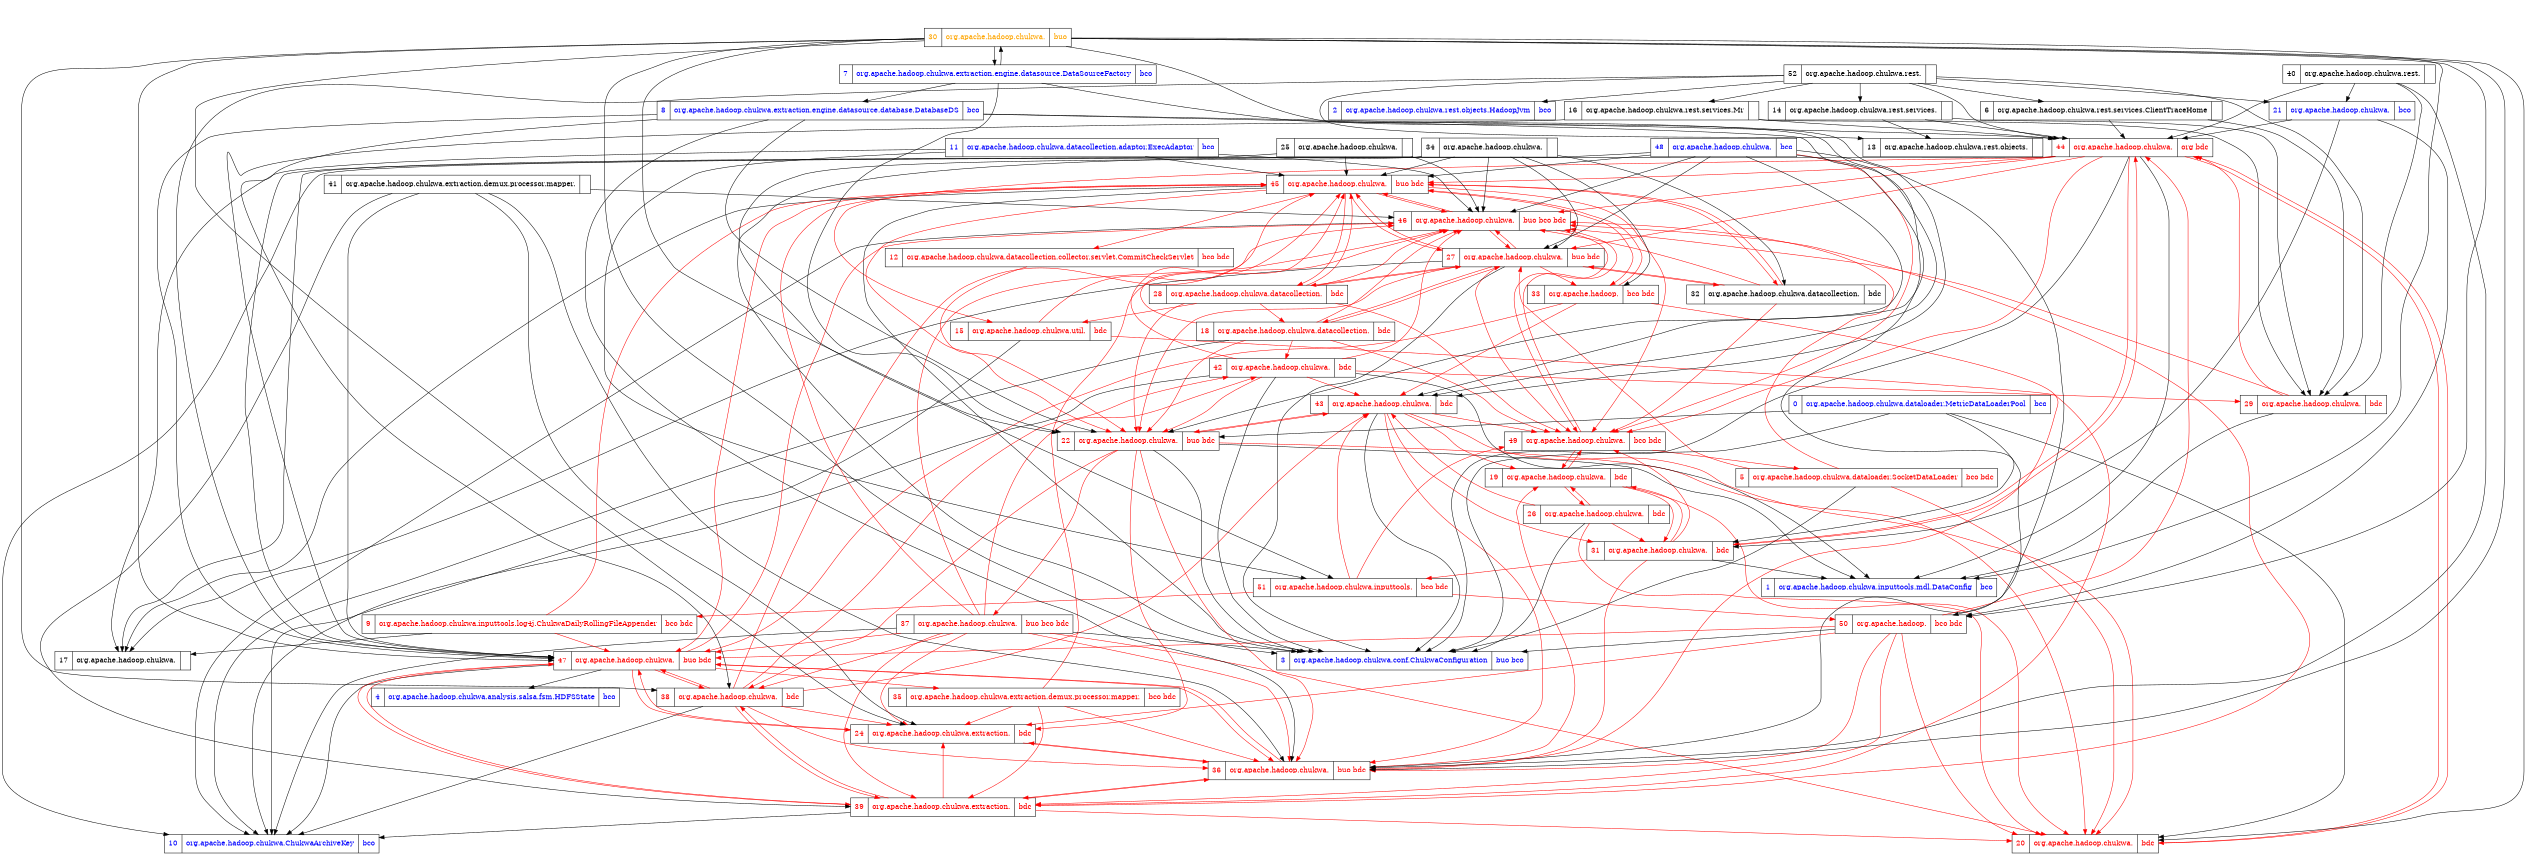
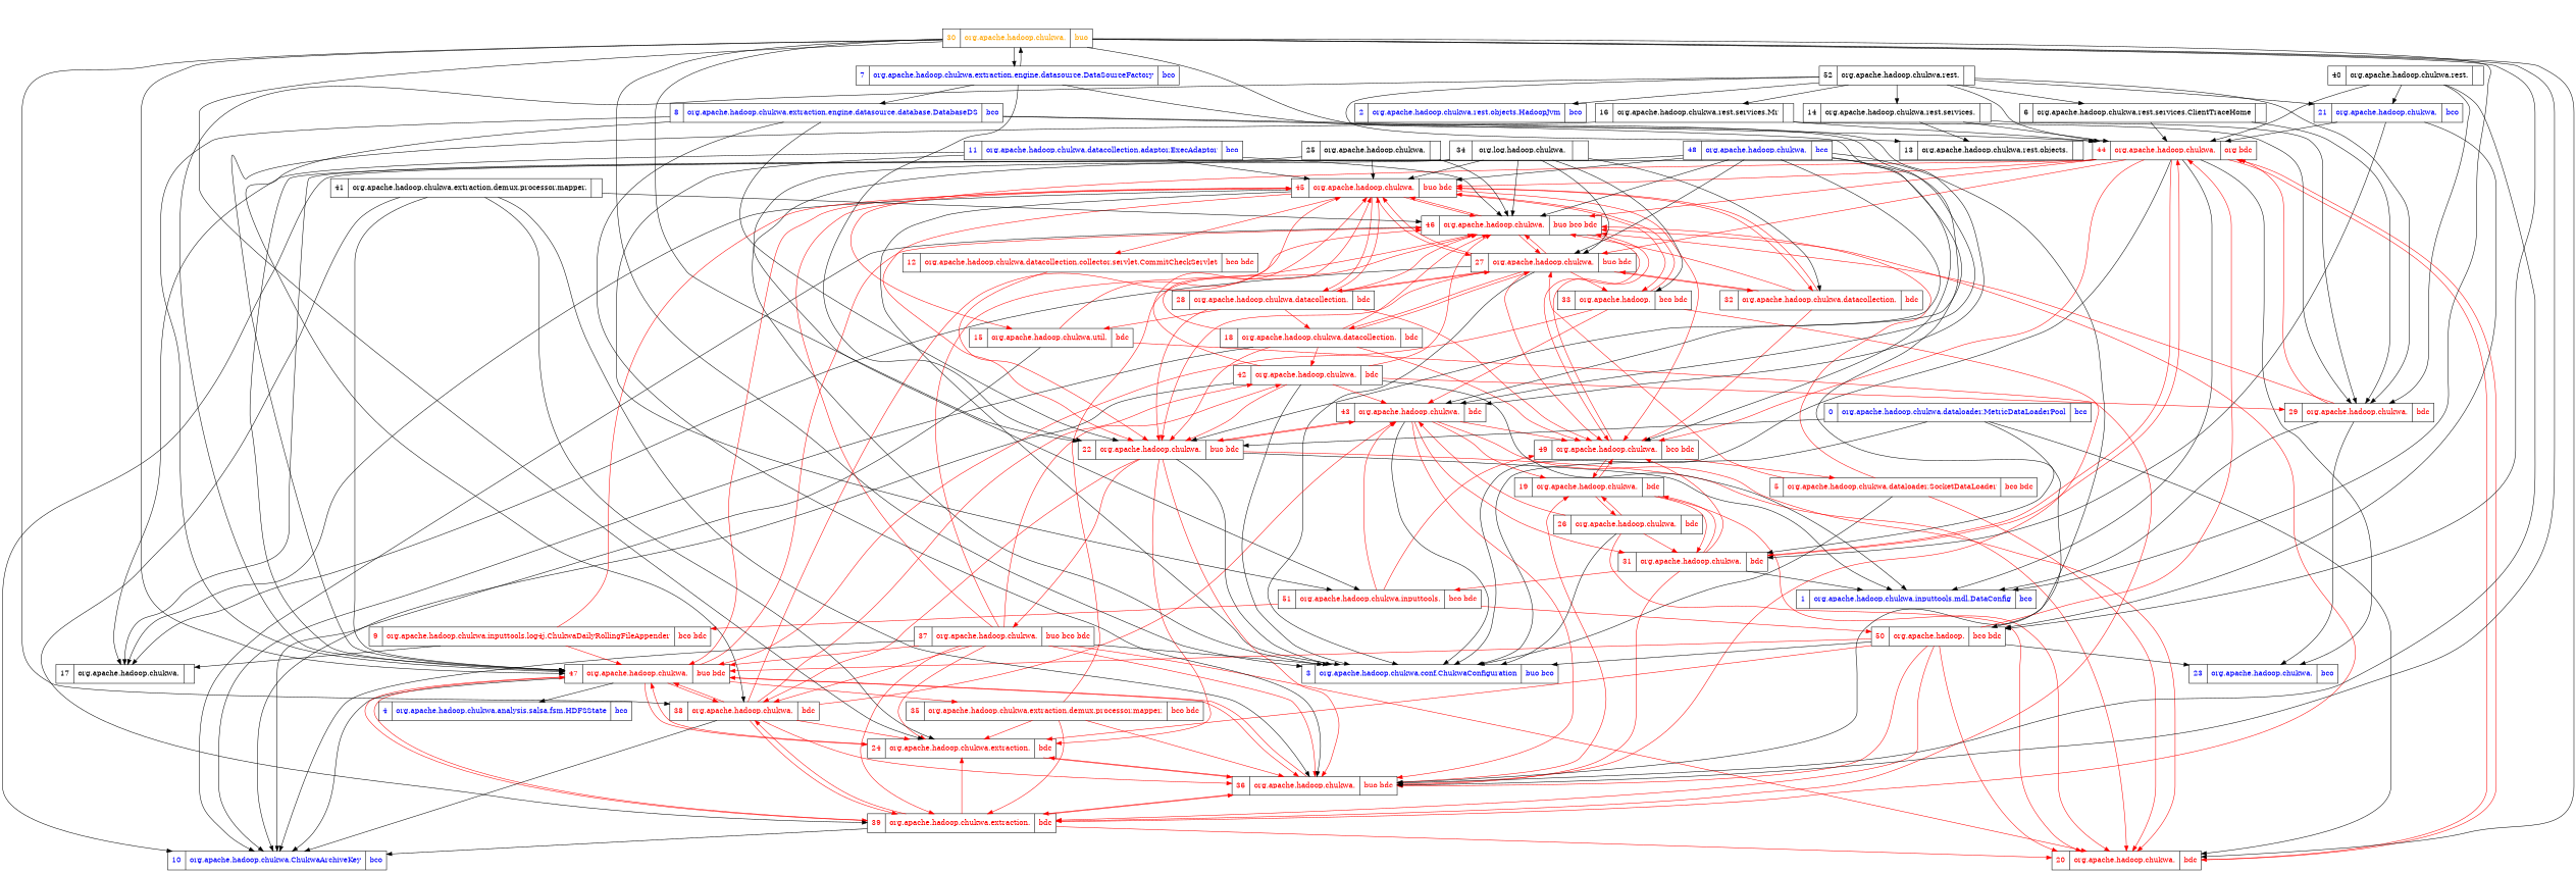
  digraph {
    node [fontcolor=red shape=record]
    edge [color=red]
    n1 [label="<id> 44|<lcs> org.apache.hadoop.chukwa.|<sm>  org bdc"]
    n2 [label="<id> 45|<lcs> org.apache.hadoop.chukwa.|<sm>  buo bdc"]
    n3 [label="<id> 46|<lcs> org.apache.hadoop.chukwa.|<sm>  buo bco bdc"]
    n4 [label="<id> 49|<lcs> org.apache.hadoop.chukwa.|<sm>  bco bdc"]
    n5 [fontcolor=blue label="<id> 10|<lcs> org.apache.hadoop.chukwa.ChukwaArchiveKey|<sm>  bco"]
    n6 [label="<id> 15|<lcs> org.apache.hadoop.chukwa.util.|<sm>  bdc"]
    n7 [fontcolor=blue label="<id> 1|<lcs> org.apache.hadoop.chukwa.inputtools.mdl.DataConfig|<sm>  bco"]
    n8 [fontcolor=blue label="<id> 3|<lcs> org.apache.hadoop.chukwa.conf.ChukwaConfiguration|<sm>  buo bco"]
    n9 [label="<id> 20|<lcs> org.apache.hadoop.chukwa.|<sm>  bdc"]
+   n10 [fontcolor=blue label="<id> 23|<lcs> org.apache.hadoop.chukwa.|<sm>  bco"]
    n11 [label="<id> 27|<lcs> org.apache.hadoop.chukwa.|<sm>  buo bdc"]
    n12 [label="<id> 31|<lcs> org.apache.hadoop.chukwa.|<sm>  bdc"]
    n13 [label="<id> 47|<lcs> org.apache.hadoop.chukwa.|<sm>  buo bdc"]
    n14 [label="<id> 12|<lcs> org.apache.hadoop.chukwa.datacollection.collector.servlet.CommitCheckServlet|<sm>  bco bdc"]
    n15 [fontcolor=black label="<id> 17|<lcs> org.apache.hadoop.chukwa.|<sm> "]
    n16 [label="<id> 22|<lcs> org.apache.hadoop.chukwa.|<sm>  buo bdc"]
    n17 [label="<id> 28|<lcs> org.apache.hadoop.chukwa.datacollection.|<sm>  bdc"]
-   n18 [fontcolor=black label="<id> 32|<lcs> org.apache.hadoop.chukwa.datacollection.|<sm>  bdc"]
+   n18 [label="<id> 32|<lcs> org.apache.hadoop.chukwa.datacollection.|<sm>  bdc"]
    n19 [label="<id> 33|<lcs> org.apache.hadoop.|<sm>  bco bdc"]
    n20 [label="<id> 19|<lcs> org.apache.hadoop.chukwa.|<sm>  bdc"]
    n21 [label="<id> 5|<lcs> org.apache.hadoop.chukwa.dataloader.SocketDataLoader|<sm>  bco bdc"]
    n22 [label="<id> 39|<lcs> org.apache.hadoop.chukwa.extraction.|<sm>  bdc"]
    n23 [label="<id> 18|<lcs> org.apache.hadoop.chukwa.datacollection.|<sm>  bdc"]
    n24 [label="<id> 36|<lcs> org.apache.hadoop.chukwa.|<sm>  buo bdc"]
    n25 [label="<id> 51|<lcs> org.apache.hadoop.chukwa.inputtools.|<sm>  bco bdc"]
    n26 [fontcolor=blue label="<id> 4|<lcs> org.apache.hadoop.chukwa.analysis.salsa.fsm.HDFSState|<sm>  bco"]
    n27 [label="<id> 24|<lcs> org.apache.hadoop.chukwa.extraction.|<sm>  bdc"]
    n28 [label="<id> 35|<lcs> org.apache.hadoop.chukwa.extraction.demux.processor.mapper.|<sm>  bco bdc"]
    n29 [label="<id> 38|<lcs> org.apache.hadoop.chukwa.|<sm>  bdc"]
    n30 [label="<id> 43|<lcs> org.apache.hadoop.chukwa.|<sm>  bdc"]
    n31 [label="<id> 37|<lcs> org.apache.hadoop.chukwa.|<sm>  buo bco bdc"]
    n32 [label="<id> 42|<lcs> org.apache.hadoop.chukwa.|<sm>  bdc"]
    n33 [fontcolor=blue label="<id> 48|<lcs> org.apache.hadoop.chukwa.|<sm>  bco"]
    n34 [label="<id> 50|<lcs> org.apache.hadoop.|<sm>  bco bdc"]
    n35 [label="<id> 9|<lcs> org.apache.hadoop.chukwa.inputtools.log4j.ChukwaDailyRollingFileAppender|<sm>  bco bdc"]
    n36 [label="<id> 26|<lcs> org.apache.hadoop.chukwa.|<sm>  bdc"]
    n37 [fontcolor=black label="<id> 52|<lcs> org.apache.hadoop.chukwa.rest.|<sm> "]
    n38 [fontcolor=black label="<id> 13|<lcs> org.apache.hadoop.chukwa.rest.objects.|<sm> "]
    n39 [fontcolor=black label="<id> 14|<lcs> org.apache.hadoop.chukwa.rest.services.|<sm> "]
    n40 [fontcolor=black label="<id> 16|<lcs> org.apache.hadoop.chukwa.rest.services.Mr|<sm> "]
    n41 [fontcolor=blue label="<id> 2|<lcs> org.apache.hadoop.chukwa.rest.objects.HadoopJvm|<sm>  bco"]
    n42 [fontcolor=black label="<id> 6|<lcs> org.apache.hadoop.chukwa.rest.services.ClientTraceHome|<sm> "]
    n43 [fontcolor=blue label="<id> 21|<lcs> org.apache.hadoop.chukwa.|<sm>  bco"]
    n44 [label="<id> 29|<lcs> org.apache.hadoop.chukwa.|<sm>  bdc"]
    n45 [fontcolor=blue label="<id> 11|<lcs> org.apache.hadoop.chukwa.datacollection.adaptor.ExecAdaptor|<sm>  bco"]
    n46 [fontcolor=blue label="<id> 0|<lcs> org.apache.hadoop.chukwa.dataloader.MetricDataLoaderPool|<sm>  bco"]
    n47 [fontcolor=blue label="<id> 7|<lcs> org.apache.hadoop.chukwa.extraction.engine.datasource.DataSourceFactory|<sm>  bco"]
    n48 [fontcolor=blue label="<id> 8|<lcs> org.apache.hadoop.chukwa.extraction.engine.datasource.database.DatabaseDS|<sm>  bco"]
    n49 [fontcolor=orange label="<id> 30|<lcs> org.apache.hadoop.chukwa.|<sm>  buo"]
    n50 [fontcolor=black label="<id> 25|<lcs> org.apache.hadoop.chukwa.|<sm> "]
-   n51 [fontcolor=black label="<id> 34|<lcs> org.apache.hadoop.chukwa.|<sm> "]
+   n51 [fontcolor=black label="<id> 34|<lcs> org.log.hadoop.chukwa.|<sm> "]
    n52 [fontcolor=black label="<id> 40|<lcs> org.apache.hadoop.chukwa.rest.|<sm> "]
    n53 [fontcolor=black label="<id> 41|<lcs> org.apache.hadoop.chukwa.extraction.demux.processor.mapper.|<sm> "]
    n1 -> n2
    n1 -> n3
    n1 -> n4
    n1 -> n5 [color=""]
    n1 -> n6
    n1 -> n7 [color=""]
    n1 -> n8 [color=""]
    n1 -> n9
+   n1 -> n10 [color=""]
    n1 -> n11
    n1 -> n12
    n2 -> n3
    n2 -> n4
    n2 -> n8 [color=""]
    n2 -> n11
    n2 -> n13
    n2 -> n14
    n2 -> n15 [color=""]
    n2 -> n16
    n2 -> n17
    n2 -> n18
    n2 -> n19
    n3 -> n2
    n3 -> n4
    n3 -> n5 [color=""]
    n3 -> n11
    n4 -> n3
    n4 -> n20
    n4 -> n21
    n6 -> n2
    n6 -> n5 [color=""]
    n6 -> n22
    n9 -> n1
    n11 -> n2
    n11 -> n3
    n11 -> n4
    n11 -> n8 [color=""]
    n11 -> n15 [color=""]
    n11 -> n16
    n11 -> n17
    n11 -> n18
    n11 -> n19
    n11 -> n23
    n12 -> n1
    n12 -> n4
    n12 -> n7 [color=""]
    n12 -> n20
    n12 -> n24
    n12 -> n25
    n13 -> n3
    n13 -> n5 [color=""]
    n13 -> n22
    n13 -> n24
    n13 -> n26 [color=""]
    n13 -> n27
    n13 -> n28
    n13 -> n29
    n14 -> n16
    n16 -> n7 [color=""]
    n16 -> n8 [color=""]
    n16 -> n9
    n16 -> n24
    n16 -> n27
    n16 -> n29
    n16 -> n30
    n16 -> n31
    n17 -> n2
    n17 -> n3
    n17 -> n4
    n17 -> n6
    n17 -> n11
    n17 -> n16
    n17 -> n23
    n18 -> n2
    n18 -> n3
    n18 -> n4
    n18 -> n11
    n19 -> n2
    n19 -> n13
    n19 -> n24
    n19 -> n30
    n20 -> n4
    n20 -> n9
    n20 -> n12
    n20 -> n36
    n21 -> n3
    n21 -> n8 [color=""]
    n21 -> n9
    n21 -> n11
    n22 -> n3
    n22 -> n5 [color=""]
    n22 -> n9
    n22 -> n13
    n22 -> n24
    n22 -> n27
    n22 -> n29
    n23 -> n2
    n23 -> n3
    n23 -> n4
    n23 -> n5 [color=""]
    n23 -> n11
    n23 -> n16
    n23 -> n32
    n24 -> n13
    n24 -> n20
    n24 -> n22
    n24 -> n27
    n25 -> n4
    n25 -> n30
    n25 -> n34
    n25 -> n35
    n27 -> n13
    n27 -> n24
    n28 -> n3
    n28 -> n22
    n28 -> n24
    n28 -> n27
    n29 -> n3
    n29 -> n5 [color=""]
    n29 -> n13
    n29 -> n22
    n29 -> n24
    n29 -> n27
    n29 -> n30
    n29 -> n32
    n30 -> n4
    n30 -> n8 [color=""]
    n30 -> n9
    n30 -> n12
    n30 -> n16
    n30 -> n20
    n30 -> n24
    n31 -> n2
    n31 -> n3
    n31 -> n5 [color=""]
    n31 -> n8 [color=""]
    n31 -> n9
    n31 -> n13
    n31 -> n22
    n31 -> n24
    n31 -> n27
    n31 -> n29
    n31 -> n32
    n32 -> n2
    n32 -> n3
    n32 -> n5 [color=""]
    n32 -> n7 [color=""]
    n32 -> n8 [color=""]
    n32 -> n16
    n32 -> n30
    n32 -> n44
    n33 -> n2 [color=""]
    n33 -> n3 [color=""]
-   n33 -> n4
+   n33 -> n4 [color=""]
    n33 -> n11 [color=""]
    n33 -> n12 [color=""]
    n33 -> n16 [color=""]
    n33 -> n24 [color=""]
    n33 -> n25 [color=""]
    n34 -> n1
    n34 -> n8 [color=""]
    n34 -> n9
+   n34 -> n10 [color=""]
    n34 -> n13
    n34 -> n22
    n34 -> n24
    n34 -> n27
    n35 -> n2
    n35 -> n13
    n35 -> n15 [color=""]
    n36 -> n8 [color=""]
    n36 -> n9
    n36 -> n12
    n36 -> n20
    n36 -> n30
    n37 -> n1 [color=""]
    n37 -> n13 [color=""]
    n37 -> n38 [color=""]
    n37 -> n39 [color=""]
    n37 -> n40 [color=""]
    n37 -> n41 [color=""]
    n37 -> n42 [color=""]
    n37 -> n43 [color=""]
    n37 -> n44 [color=""]
    n39 -> n1 [color=""]
    n39 -> n38 [color=""]
    n39 -> n44 [color=""]
    n40 -> n1 [color=""]
    n40 -> n13 [color=""]
    n40 -> n44 [color=""]
    n42 -> n1 [color=""]
    n42 -> n44 [color=""]
    n43 -> n1 [color=""]
    n43 -> n12 [color=""]
    n43 -> n34 [color=""]
    n44 -> n1
    n44 -> n3
    n44 -> n7 [color=""]
+   n44 -> n10 [color=""]
    n45 -> n2 [color=""]
    n45 -> n3 [color=""]
    n45 -> n15 [color=""]
    n45 -> n25 [color=""]
    n46 -> n8 [color=""]
    n46 -> n9 [color=""]
    n46 -> n16 [color=""]
    n46 -> n34 [color=""]
    n47 -> n16 [color=""]
    n47 -> n30 [color=""]
    n47 -> n48 [color=""]
    n47 -> n49 [color=""]
    n48 -> n1 [color=""]
    n48 -> n13 [color=""]
    n48 -> n16 [color=""]
    n48 -> n24 [color=""]
    n48 -> n29 [color=""]
    n48 -> n30 [color=""]
    n49 -> n7 [color=""]
    n49 -> n8 [color=""]
    n49 -> n9 [color=""]
    n49 -> n13 [color=""]
    n49 -> n16 [color=""]
    n49 -> n24 [color=""]
    n49 -> n27 [color=""]
    n49 -> n29 [color=""]
    n49 -> n30 [color=""]
    n49 -> n34 [color=""]
    n49 -> n47 [color=""]
    n50 -> n2 [color=""]
    n50 -> n3 [color=""]
    n50 -> n13 [color=""]
    n51 -> n2 [color=""]
    n51 -> n3 [color=""]
    n51 -> n8 [color=""]
    n51 -> n11 [color=""]
    n51 -> n15 [color=""]
    n51 -> n18 [color=""]
    n51 -> n19 [color=""]
    n52 -> n1 [color=""]
    n52 -> n24 [color=""]
    n52 -> n43 [color=""]
    n52 -> n44 [color=""]
    n53 -> n3 [color=""]
    n53 -> n13 [color=""]
    n53 -> n22 [color=""]
    n53 -> n24 [color=""]
    n53 -> n27 [color=""]
  }
